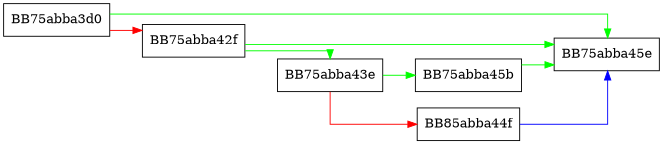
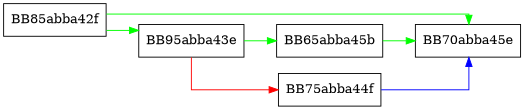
  digraph {
    rankdir=LR
    splines=ortho
    node [shape=box]
    edge [color=green]
-   BB75abba3d0
-   BB75abba45e
-   BB75abba42f
-   BB75abba43e
-   BB75abba45b
-   BB75abba44f [label=BB85abba44f]
-   BB75abba3d0 -> BB75abba45e
-   BB75abba3d0 -> BB75abba42f [color=red]
+   BB75abba45e [label=BB70abba45e]
+   BB75abba42f [label=BB85abba42f]
+   BB75abba43e [label=BB95abba43e]
+   BB75abba45b [label=BB65abba45b]
+   BB75abba44f
    BB75abba42f -> BB75abba45e
    BB75abba42f -> BB75abba43e
    BB75abba43e -> BB75abba45b
    BB75abba43e -> BB75abba44f [color=red]
    BB75abba45b -> BB75abba45e
    BB75abba44f -> BB75abba45e [color=blue]
  }
